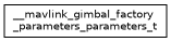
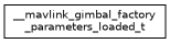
  digraph {
    rankdir=LR
-   n1 [color=black fillcolor=white fontname=Helvetica fontsize=10 height=0.2 label="__mavlink_gimbal_factory\l_parameters_parameters_t" shape=record style=filled width=0.4]
+   n1 [color=black fillcolor=white fontname=Helvetica fontsize=10 height=0.2 label="__mavlink_gimbal_factory\l_parameters_loaded_t" shape=record style=filled width=0.4]
  }
